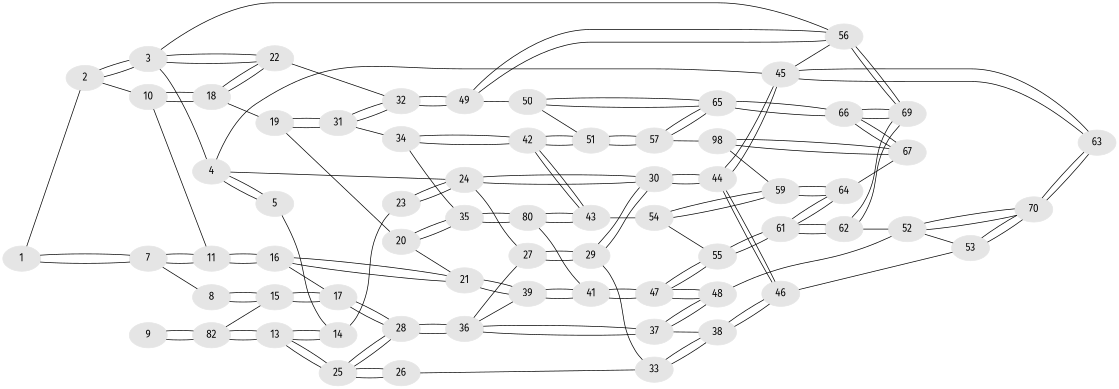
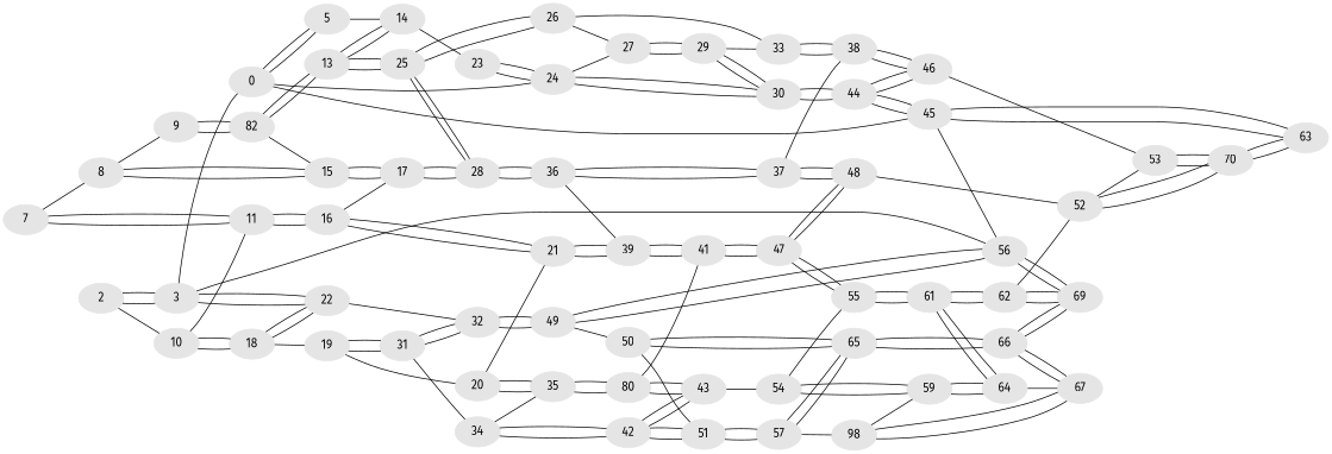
  graph {
    fontname="Fira Sans"
    rankdir=LR
    node [color=gray90 fontname="Fira Sans" style=filled]
    edge [fontname="Fira Sans"]
-   1
    2
    7
    3
    10
    8
    11
-   4
+   4 [label=0]
    22
    56
    18
    5
    24
    45
    32
    n16 [label=69]
    14
    27
    30
    63
    23
    n22 [label=82]
    9
    15
    16
    17
    13
    19
    21
    25
    28
    26
    39
    36
    20
    31
    35
    34
    n39 [label=80]
    41
    49
    29
    44
    33
    38
    37
    46
    42
    50
    43
    51
    48
    52
    53
    47
    54
    55
    57
    59
    n60 [label=70]
    61
    65
    66
    n64 [label=98]
    64
    62
    67
-   1 -- 2
-   1 -- 7
-   1 -- 7
    2 -- 3
    2 -- 3
    2 -- 10
    7 -- 8
    7 -- 11
    7 -- 11
    3 -- 4
    3 -- 22
    3 -- 22
    3 -- 56
    10 -- 11
    10 -- 18
    10 -- 18
+   8 -- 9
    8 -- 15
    8 -- 15
    11 -- 16
    11 -- 16
    4 -- 5
    4 -- 5
    4 -- 24
    4 -- 45
    22 -- 32
    56 -- n16
    56 -- n16
    18 -- 22
    18 -- 22
    18 -- 19
    5 -- 14
    24 -- 27
    24 -- 30
    24 -- 30
    45 -- 56
    45 -- 63
    45 -- 63
    32 -- 49
    32 -- 49
    14 -- 23
    27 -- 29
    27 -- 29
    30 -- 44
    30 -- 44
    23 -- 24
    23 -- 24
    n22 -- 15
    n22 -- 13
    n22 -- 13
    9 -- n22
    9 -- n22
    15 -- 17
    15 -- 17
    16 -- 17
    16 -- 21
    16 -- 21
    17 -- 28
    17 -- 28
    13 -- 14
    13 -- 14
    13 -- 25
    13 -- 25
    19 -- 20
    19 -- 31
    19 -- 31
    21 -- 39
    21 -- 39
    25 -- 28
    25 -- 28
    25 -- 26
    25 -- 26
    28 -- 36
    28 -- 36
-   36 -- 27
+   26 -- 27
    26 -- 33
    39 -- 41
    39 -- 41
    36 -- 39
    36 -- 37
    36 -- 37
    20 -- 21
    20 -- 35
    20 -- 35
    31 -- 32
    31 -- 32
    31 -- 34
    35 -- n39
    35 -- n39
    34 -- 35
    34 -- 42
    34 -- 42
    n39 -- 41
    n39 -- 43
    n39 -- 43
    41 -- 47
    41 -- 47
    49 -- 56
    49 -- 56
    49 -- 50
    29 -- 30
    29 -- 30
    29 -- 33
    44 -- 45
    44 -- 45
    44 -- 46
    44 -- 46
    33 -- 38
    33 -- 38
    38 -- 46
    38 -- 46
    37 -- 38
    37 -- 48
    37 -- 48
    46 -- 53
    42 -- 43
    42 -- 43
    42 -- 51
    42 -- 51
    50 -- 51
    50 -- 65
    50 -- 65
    43 -- 54
    51 -- 57
    51 -- 57
    48 -- 52
    52 -- 53
    52 -- n60
    52 -- n60
    53 -- n60
    53 -- n60
    47 -- 48
    47 -- 48
    47 -- 55
    47 -- 55
    54 -- 55
    54 -- 59
    54 -- 59
    55 -- 61
    55 -- 61
    57 -- 65
    57 -- 65
    57 -- n64
    59 -- 64
    59 -- 64
    n60 -- 63
    n60 -- 63
    61 -- 64
    61 -- 64
    61 -- 62
    61 -- 62
    65 -- 66
    65 -- 66
    66 -- n16
    66 -- n16
    66 -- 67
    66 -- 67
    n64 -- 59
    n64 -- 67
    n64 -- 67
    64 -- 67
    62 -- n16
    62 -- n16
    62 -- 52
  }
